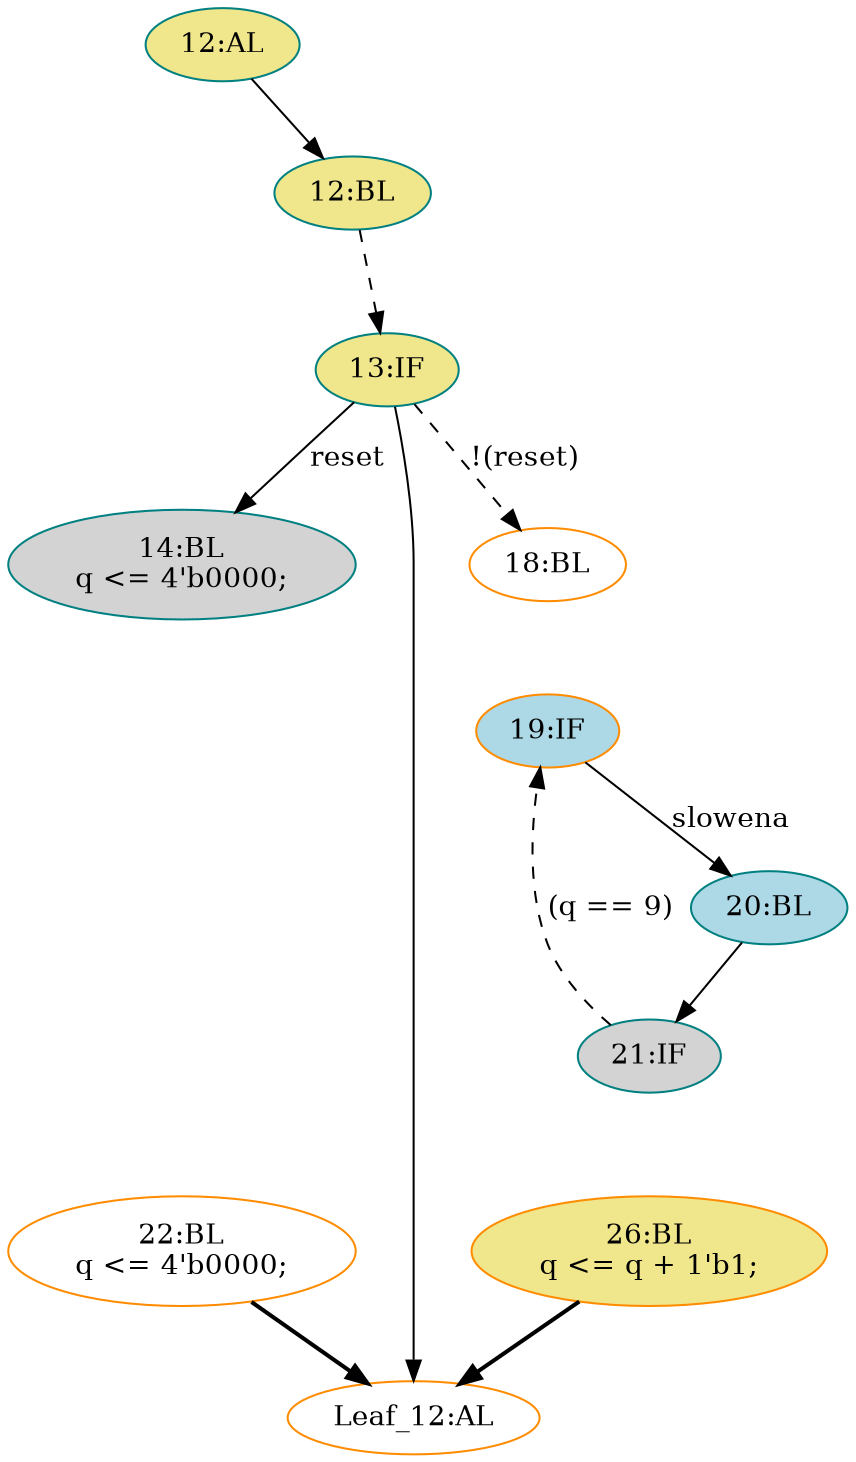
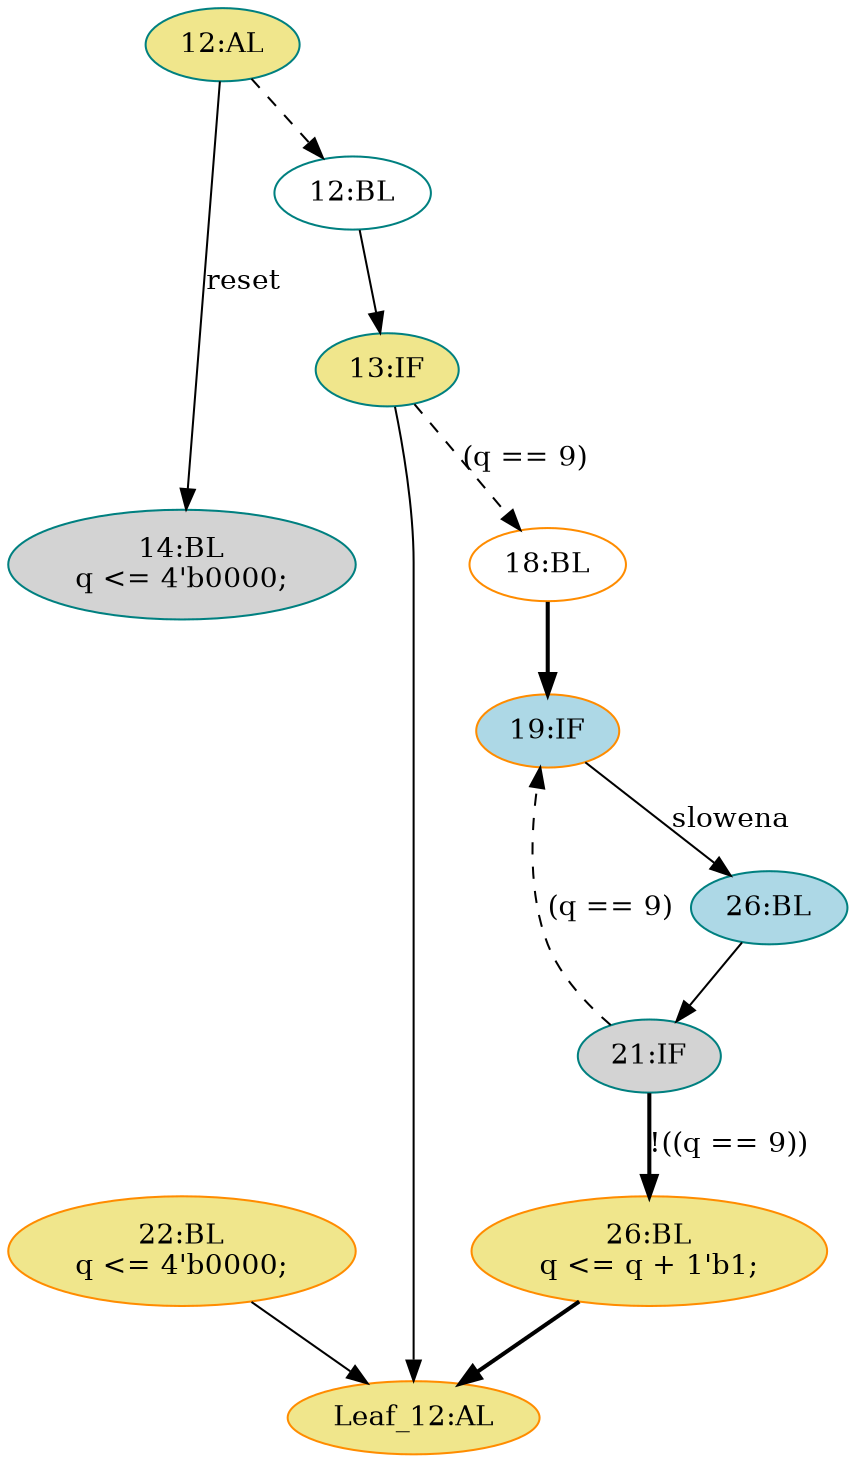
  strict digraph {
    node [color=teal fillcolor=khaki statements="[]" style=filled typ=Block]
    edge [cond="[]" lineno=None style=solid]
    n1 [ast="<pyverilog.vparser.ast.Block object at 0x7fc5795c2810>" fillcolor=lightgrey label="14:BL\nq <= 4'b0000;" statements="[<pyverilog.vparser.ast.NonblockingSubstitution object at 0x7fc5795c25d0>]"]
-   n2 [color=darkorange def_var="['q']" fillcolor=white label="Leaf_12:AL" statements="" typ=""]
-   n3 [ast="<pyverilog.vparser.ast.Block object at 0x7fc5795c2850>" fillcolor=lightblue label="20:BL"]
+   n2 [color=darkorange def_var="['q']" label="Leaf_12:AL" statements="" typ=""]
+   n3 [ast="<pyverilog.vparser.ast.Block object at 0x7fc5795c2850>" fillcolor=lightblue label="26:BL"]
    n4 [ast="<pyverilog.vparser.ast.IfStatement object at 0x7fc5795c2890>" fillcolor=lightgrey label="21:IF" typ=IfStatement]
    n5 [ast="<pyverilog.vparser.ast.Block object at 0x7fc5795c2910>" color=darkorange label="26:BL\nq <= q + 1'b1;" statements="[<pyverilog.vparser.ast.NonblockingSubstitution object at 0x7fc5795c2950>]"]
    n6 [ast="<pyverilog.vparser.ast.IfStatement object at 0x7fc5795c2e10>" color=darkorange fillcolor=lightblue label="19:IF" typ=IfStatement]
-   n7 [ast="<pyverilog.vparser.ast.Block object at 0x7fc5795c2b50>" color=darkorange fillcolor=white label="22:BL\nq <= 4'b0000;" statements="[<pyverilog.vparser.ast.NonblockingSubstitution object at 0x7fc5795c2b90>]"]
+   n7 [ast="<pyverilog.vparser.ast.Block object at 0x7fc5795c2b50>" color=darkorange label="22:BL\nq <= 4'b0000;" statements="[<pyverilog.vparser.ast.NonblockingSubstitution object at 0x7fc5795c2b90>]"]
    n8 [ast="<pyverilog.vparser.ast.Block object at 0x7fc5795c2e90>" color=darkorange fillcolor=white label="18:BL"]
-   n9 [ast="<pyverilog.vparser.ast.Block object at 0x7fc5795c2f10>" label="12:BL"]
+   n9 [ast="<pyverilog.vparser.ast.Block object at 0x7fc5795c2f10>" fillcolor=white label="12:BL"]
    n10 [ast="<pyverilog.vparser.ast.IfStatement object at 0x7fc5795c2f50>" label="13:IF" typ=IfStatement]
    n11 [ast="<pyverilog.vparser.ast.Always object at 0x7fc5795ee050>" clk_sens=True label="12:AL" sens="['clk']" typ=Always use_var="['reset', 'q', 'slowena']"]
    n3 -> n4
+   n4 -> n5 [cond="['q']" label="!((q == 9))" lineno=21 style=bold]
    n4 -> n6 [cond="['q']" label="(q == 9)" lineno=21 style=dashed]
    n5 -> n2 [style=bold]
    n6 -> n3 [cond="['slowena']" label=slowena lineno=19]
-   n7 -> n2 [style=bold]
-   n9 -> n10 [style=dashed]
-   n10 -> n1 [cond="['reset']" label=reset lineno=13]
+   n7 -> n2
+   n8 -> n6 [style=bold]
+   n9 -> n10
+   n11 -> n1 [cond="['reset']" label=reset lineno=13]
    n10 -> n2
-   n10 -> n8 [cond="['reset']" label="!(reset)" lineno=13 style=dashed]
-   n11 -> n9
+   n10 -> n8 [cond="['reset']" label="(q == 9)" lineno=13 style=dashed]
+   n11 -> n9 [style=dashed]
  }
